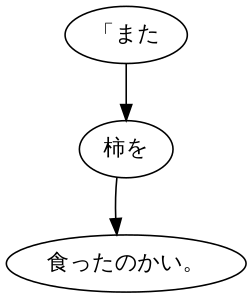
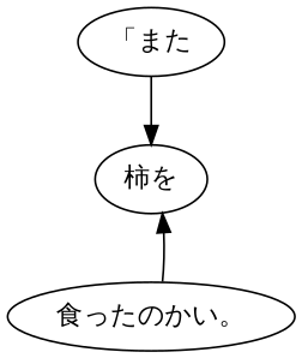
  digraph {
    fontname="DejaVu Sans"
    node [fontname="DejaVu Sans"]
    edge [fontname="DejaVu Sans"]
    n1 [label="「また"]
    n2 [label="柿を"]
    n3 [label="食ったのかい。"]
    n1 -> n2
-   n2 -> n3
+   n3 -> n2
  }
